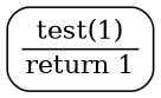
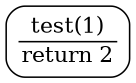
  digraph {
    rankdir=TB
-   n1 [label=<<TABLE BORDER="0" CELLBORDER="0" CELLSPACING="0"><TR><TD>test(1)</TD></TR><HR/><TR><TD>return 1</TD></TR></TABLE>> shape=rectangle style=rounded]
+   n1 [label=<<TABLE BORDER="0" CELLBORDER="0" CELLSPACING="0"><TR><TD>test(1)</TD></TR><HR/><TR><TD>return 2</TD></TR></TABLE>> shape=rectangle style=rounded]
  }
